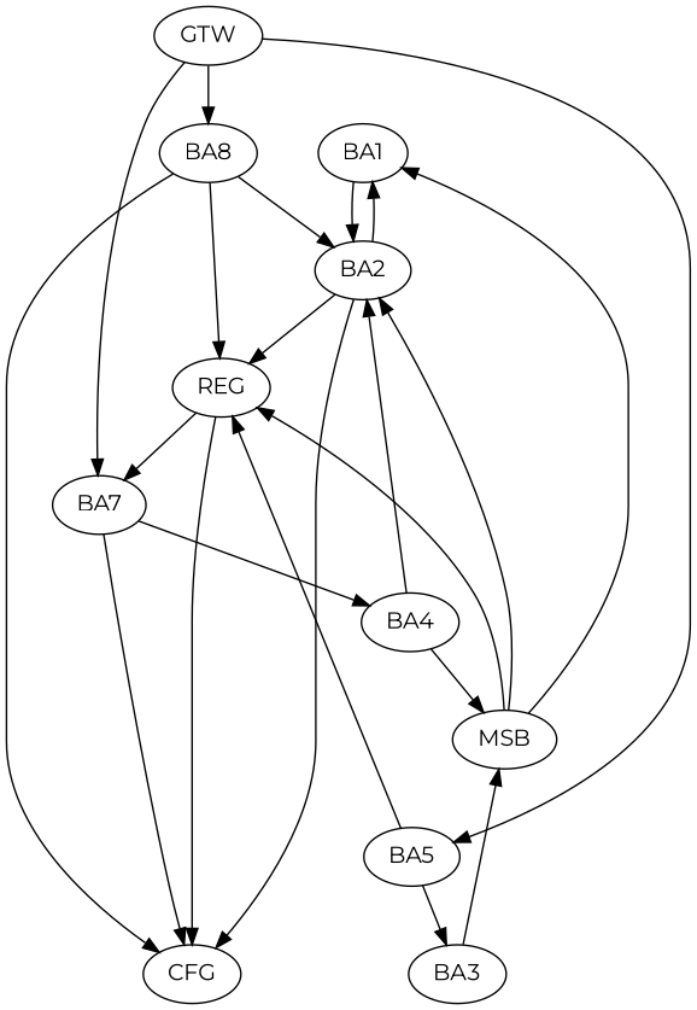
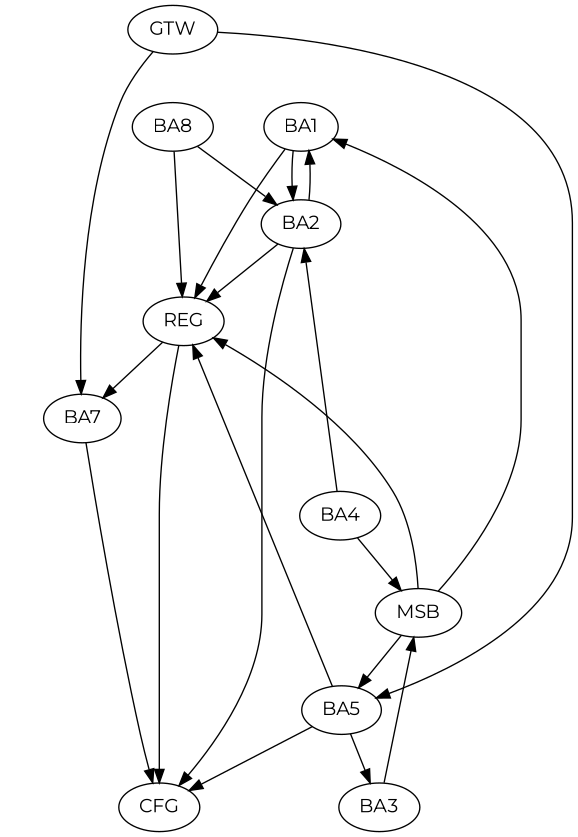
  strict digraph {
    fontname=Montserrat
    node [fontname=Montserrat]
    edge [fontname=Montserrat]
    n1 [label=BA1]
    n2 [label=BA2]
    n3 [label=REG]
    n4 [label=CFG]
    n5 [label=BA7]
    n6 [label=BA3]
    n7 [label=MSB]
    n8 [label=BA4]
    n9 [label=BA5]
    n10 [label=BA8]
    n11 [label=GTW]
    n1 -> n2
+   n1 -> n3
    n2 -> n1
    n2 -> n3
    n2 -> n4
    n3 -> n4
    n3 -> n5
    n5 -> n4
-   n5 -> n8
    n6 -> n7
    n7 -> n1
-   n7 -> n2
+   n7 -> n9
    n7 -> n3
    n8 -> n2
    n8 -> n7
    n9 -> n3
-   n10 -> n4
+   n9 -> n4
    n9 -> n6
    n10 -> n2
    n10 -> n3
    n11 -> n5
    n11 -> n9
-   n11 -> n10
  }
